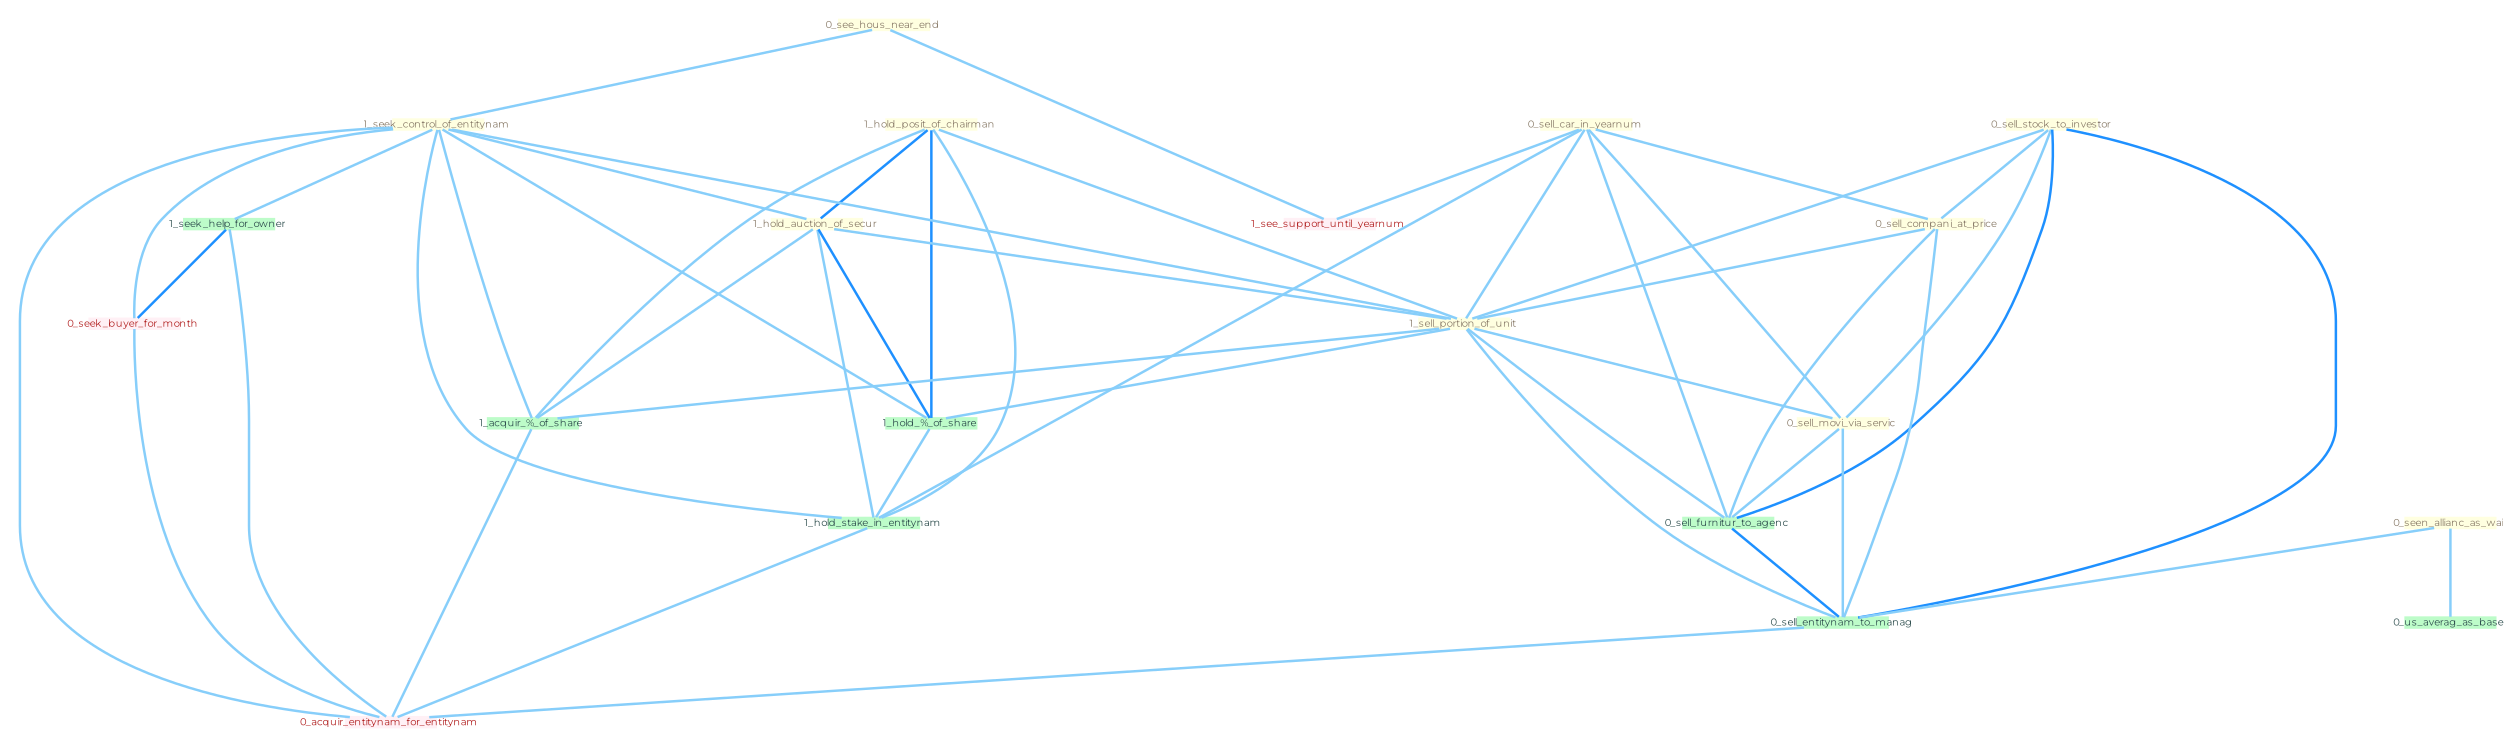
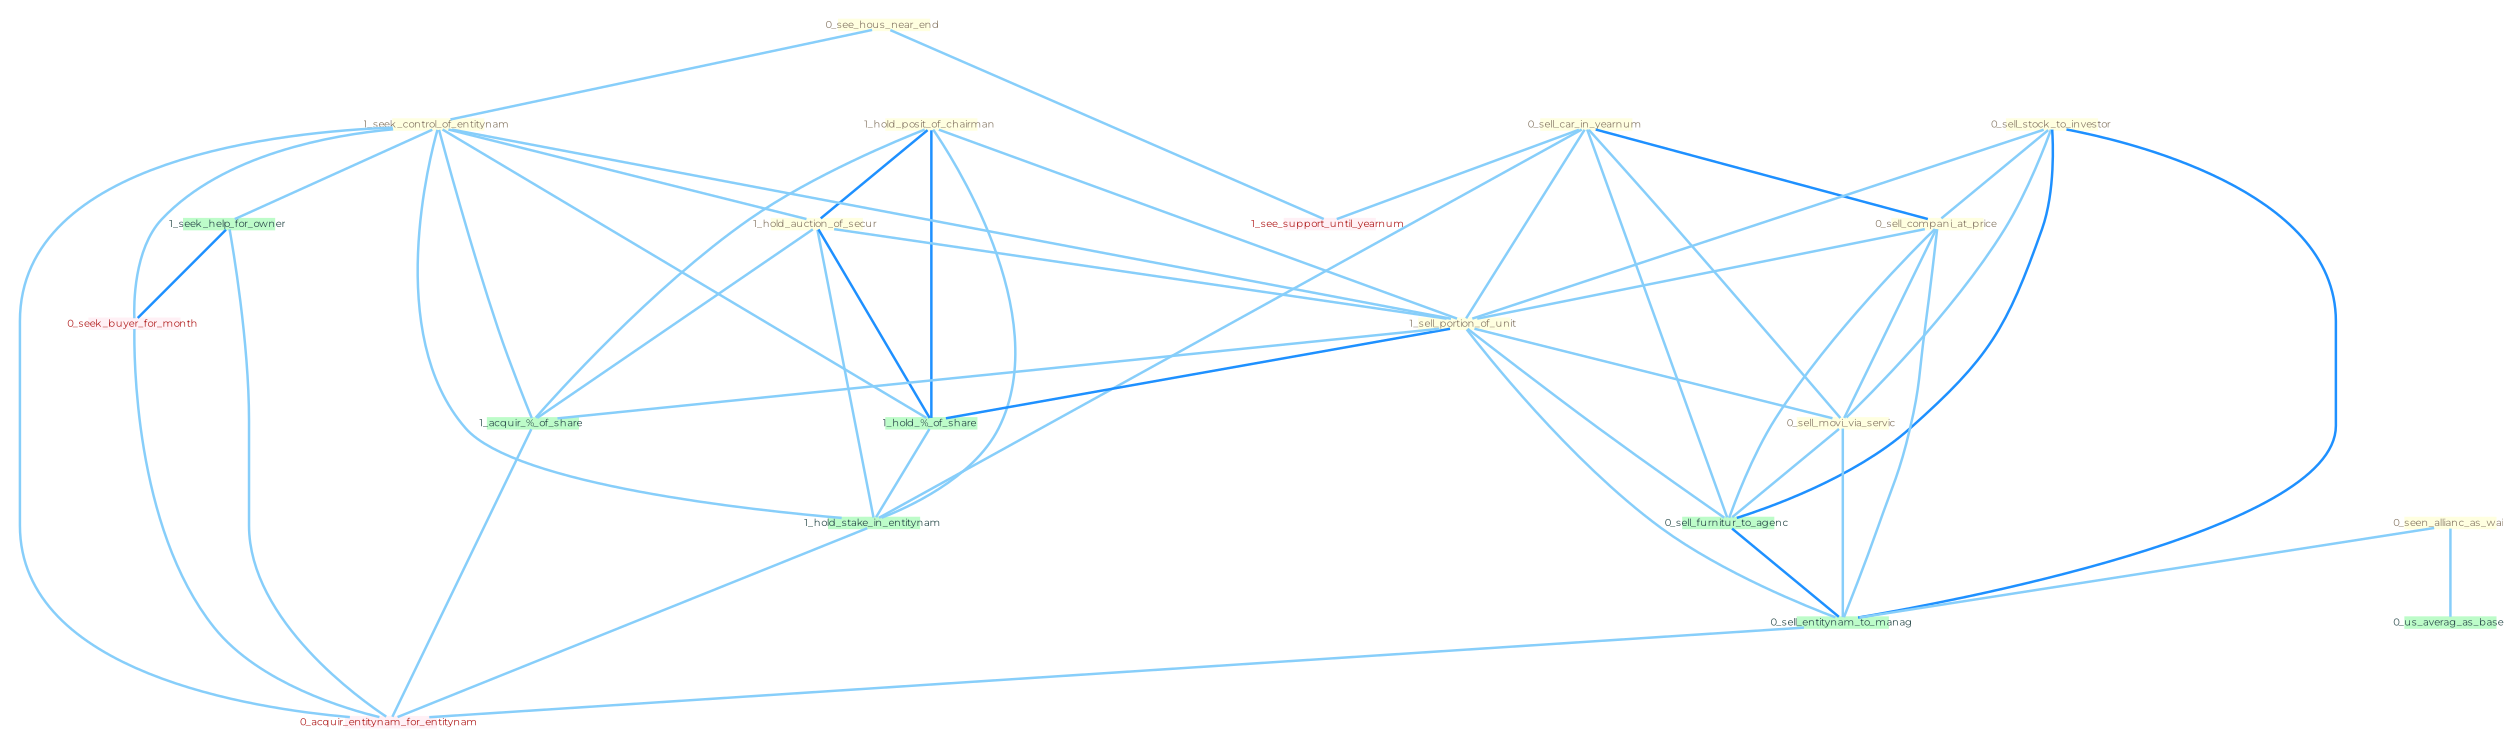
  graph {
    fontname=Montserrat
    node [color="#ffffe0" fixedsize=true fontcolor="#8b7d6b" fontname=Montserrat fontsize=4 shape=polygon style=filled]
    edge [color="#87cefa" fontname=Montserrat w=1]
    "0_see_hous_near_end " [height=.06 width=.5]
    "0_sell_car_in_yearnum " [height=.06 width=.5]
    "0_sell_stock_to_investor " [height=.06 width=.5]
    "1_hold_posit_of_chairman " [height=.06 width=.5]
    "0_sell_compani_at_price " [height=.06 width=.5]
    "1_seek_control_of_entitynam " [height=.06 width=.5]
    "1_hold_auction_of_secur " [height=.06 width=.5]
    "0_seen_allianc_as_wai " [height=.06 width=.5]
    "1_sell_portion_of_unit " [height=.06 width=.5]
    "0_sell_movi_via_servic " [height=.06 width=.5]
    "0_seek_buyer_for_month " [color="#fff0f5" fontcolor="#b22222" height=.06 width=.5]
    "1_see_support_until_yearnum " [color="#fff0f5" fontcolor="#b22222" height=.06 width=.5]
    "0_acquir_entitynam_for_entitynam " [color="#fff0f5" fontcolor="#b22222" height=.06 width=.5]
    "1_hold_stake_in_entitynam " [color="#BDFCC9" fontcolor="#2f4f4f" height=.06 width=.5]
    "0_sell_furnitur_to_agenc " [color="#BDFCC9" fontcolor="#2f4f4f" height=.06 width=.5]
    "0_sell_entitynam_to_manag " [color="#BDFCC9" fontcolor="#2f4f4f" height=.06 width=.5]
    "1_hold_%_of_share " [color="#BDFCC9" fontcolor="#2f4f4f" height=.06 width=.5]
    "1_acquir_%_of_share " [color="#BDFCC9" fontcolor="#2f4f4f" height=.06 width=.5]
    "1_seek_help_for_owner " [color="#BDFCC9" fontcolor="#2f4f4f" height=.06 width=.5]
    "0_us_averag_as_base " [color="#BDFCC9" fontcolor="#2f4f4f" height=.06 width=.5]
    subgraph sub_1 {
      "0_see_hous_near_end "
      "0_sell_car_in_yearnum "
      "0_sell_stock_to_investor "
      "1_hold_posit_of_chairman "
      "0_sell_compani_at_price "
      "1_seek_control_of_entitynam "
      "1_hold_auction_of_secur "
      "0_seen_allianc_as_wai "
      "1_sell_portion_of_unit "
      "0_sell_movi_via_servic "
    }
    subgraph sub_2 {
      "0_seek_buyer_for_month "
      "1_see_support_until_yearnum "
      "0_acquir_entitynam_for_entitynam "
    }
    "0_see_hous_near_end " -- "1_seek_control_of_entitynam "
    "0_see_hous_near_end " -- "1_see_support_until_yearnum "
-   "0_sell_car_in_yearnum " -- "0_sell_compani_at_price "
+   "0_sell_car_in_yearnum " -- "0_sell_compani_at_price " [color="#1e90ff"]
    "0_sell_car_in_yearnum " -- "1_sell_portion_of_unit "
    "0_sell_car_in_yearnum " -- "0_sell_movi_via_servic "
    "0_sell_car_in_yearnum " -- "1_see_support_until_yearnum "
    "0_sell_car_in_yearnum " -- "1_hold_stake_in_entitynam "
    "0_sell_car_in_yearnum " -- "0_sell_furnitur_to_agenc "
    "0_sell_stock_to_investor " -- "0_sell_compani_at_price "
    "0_sell_stock_to_investor " -- "1_sell_portion_of_unit "
    "0_sell_stock_to_investor " -- "0_sell_movi_via_servic "
    "0_sell_stock_to_investor " -- "0_sell_furnitur_to_agenc " [color="#1e90ff" w=2]
    "0_sell_stock_to_investor " -- "0_sell_entitynam_to_manag " [color="#1e90ff" w=2]
    "1_hold_posit_of_chairman " -- "1_hold_auction_of_secur " [color="#1e90ff" w=2]
    "1_hold_posit_of_chairman " -- "1_sell_portion_of_unit "
    "1_hold_posit_of_chairman " -- "1_hold_stake_in_entitynam "
    "1_hold_posit_of_chairman " -- "1_hold_%_of_share " [color="#1e90ff" w=2]
    "1_hold_posit_of_chairman " -- "1_acquir_%_of_share "
    "0_sell_compani_at_price " -- "1_sell_portion_of_unit "
+   "0_sell_compani_at_price " -- "0_sell_movi_via_servic "
    "0_sell_compani_at_price " -- "0_sell_furnitur_to_agenc "
    "0_sell_compani_at_price " -- "0_sell_entitynam_to_manag "
    "1_seek_control_of_entitynam " -- "1_hold_auction_of_secur "
    "1_seek_control_of_entitynam " -- "1_sell_portion_of_unit "
    "1_seek_control_of_entitynam " -- "0_seek_buyer_for_month "
    "1_seek_control_of_entitynam " -- "0_acquir_entitynam_for_entitynam "
    "1_seek_control_of_entitynam " -- "1_hold_stake_in_entitynam "
    "1_seek_control_of_entitynam " -- "1_hold_%_of_share "
    "1_seek_control_of_entitynam " -- "1_acquir_%_of_share "
    "1_seek_control_of_entitynam " -- "1_seek_help_for_owner "
    "1_hold_auction_of_secur " -- "1_sell_portion_of_unit "
    "1_hold_auction_of_secur " -- "1_hold_stake_in_entitynam "
    "1_hold_auction_of_secur " -- "1_hold_%_of_share " [color="#1e90ff" w=2]
    "1_hold_auction_of_secur " -- "1_acquir_%_of_share "
    "0_seen_allianc_as_wai " -- "0_sell_entitynam_to_manag "
    "0_seen_allianc_as_wai " -- "0_us_averag_as_base "
    "1_sell_portion_of_unit " -- "0_sell_movi_via_servic "
    "1_sell_portion_of_unit " -- "0_sell_furnitur_to_agenc "
    "1_sell_portion_of_unit " -- "0_sell_entitynam_to_manag "
-   "1_sell_portion_of_unit " -- "1_hold_%_of_share "
+   "1_sell_portion_of_unit " -- "1_hold_%_of_share " [color="#1e90ff"]
    "1_sell_portion_of_unit " -- "1_acquir_%_of_share "
    "0_sell_movi_via_servic " -- "0_sell_furnitur_to_agenc "
    "0_sell_movi_via_servic " -- "0_sell_entitynam_to_manag "
    "0_seek_buyer_for_month " -- "0_acquir_entitynam_for_entitynam "
    "1_hold_stake_in_entitynam " -- "0_acquir_entitynam_for_entitynam "
    "0_sell_furnitur_to_agenc " -- "0_sell_entitynam_to_manag " [color="#1e90ff" w=2]
    "0_sell_entitynam_to_manag " -- "0_acquir_entitynam_for_entitynam "
    "1_hold_%_of_share " -- "1_hold_stake_in_entitynam "
    "1_acquir_%_of_share " -- "0_acquir_entitynam_for_entitynam "
    "1_seek_help_for_owner " -- "0_seek_buyer_for_month " [color="#1e90ff" w=2]
    "1_seek_help_for_owner " -- "0_acquir_entitynam_for_entitynam "
  }
